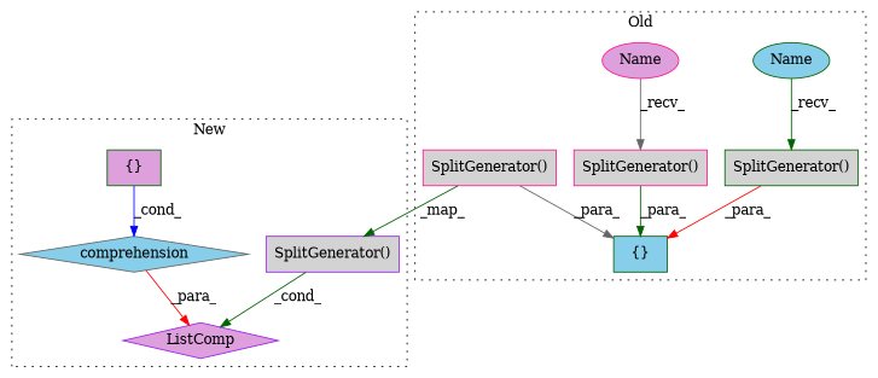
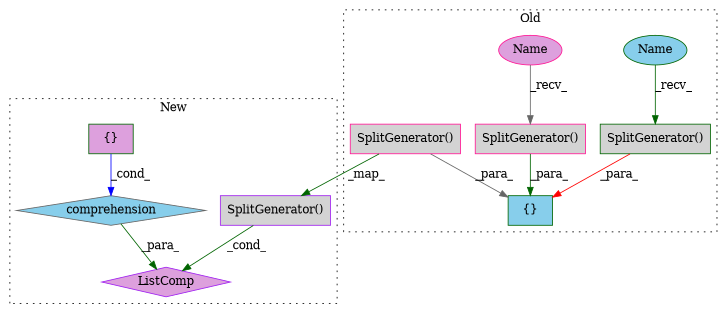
  digraph {
    node [a=75 l=8 s=5551 shape=box style=filled fillcolor=lightgrey color=darkgreen]
    edge [color=darkgreen]
    n1 [l=202 label="SplitGenerator()" color=deeppink]
    n2 [a=59 l="14,0" label="{}" s="5537,6186" fillcolor=skyblue]
    n3 [l=205 label="SplitGenerator()" s=5981 color=deeppink]
    n4 [l=200 label="SplitGenerator()" s=5767]
    n5 [a=87 label=Name s=5767 shape=ellipse fillcolor=skyblue]
    n6 [a=87 label=Name shape=ellipse fillcolor=plum color=deeppink]
    n7 [a=106 l=217 label=ListComp s=5393 shape=diamond fillcolor=plum color=purple]
    n8 [a=59 l="1,0" label="{}" s="5307,5376" fillcolor=plum]
    n9 [a=45 l=3 label=comprehension s=5581 shape=diamond fillcolor=skyblue color=gray40]
    n10 [l=161 label="SplitGenerator()" s=5407 color=purple]
    subgraph cluster_1 {
      label=Old
      style=dotted
      n1
      n2
      n3
      n4
      n5
      n6
    }
    subgraph cluster_2 {
      label=New
      style=dotted
      n7
      n8
      n9
      n10
    }
    n1 -> n2 [label=_para_]
    n3 -> n2 [label=_para_ color=gray40]
    n3 -> n10 [label=_map_]
    n4 -> n2 [label=_para_ color=red]
    n5 -> n4 [label=_recv_]
    n6 -> n1 [label=_recv_ color=gray40]
    n8 -> n9 [label=_cond_ color=blue]
-   n9 -> n7 [label=_para_ color=red]
+   n9 -> n7 [label=_para_]
    n10 -> n7 [label=_cond_]
  }
